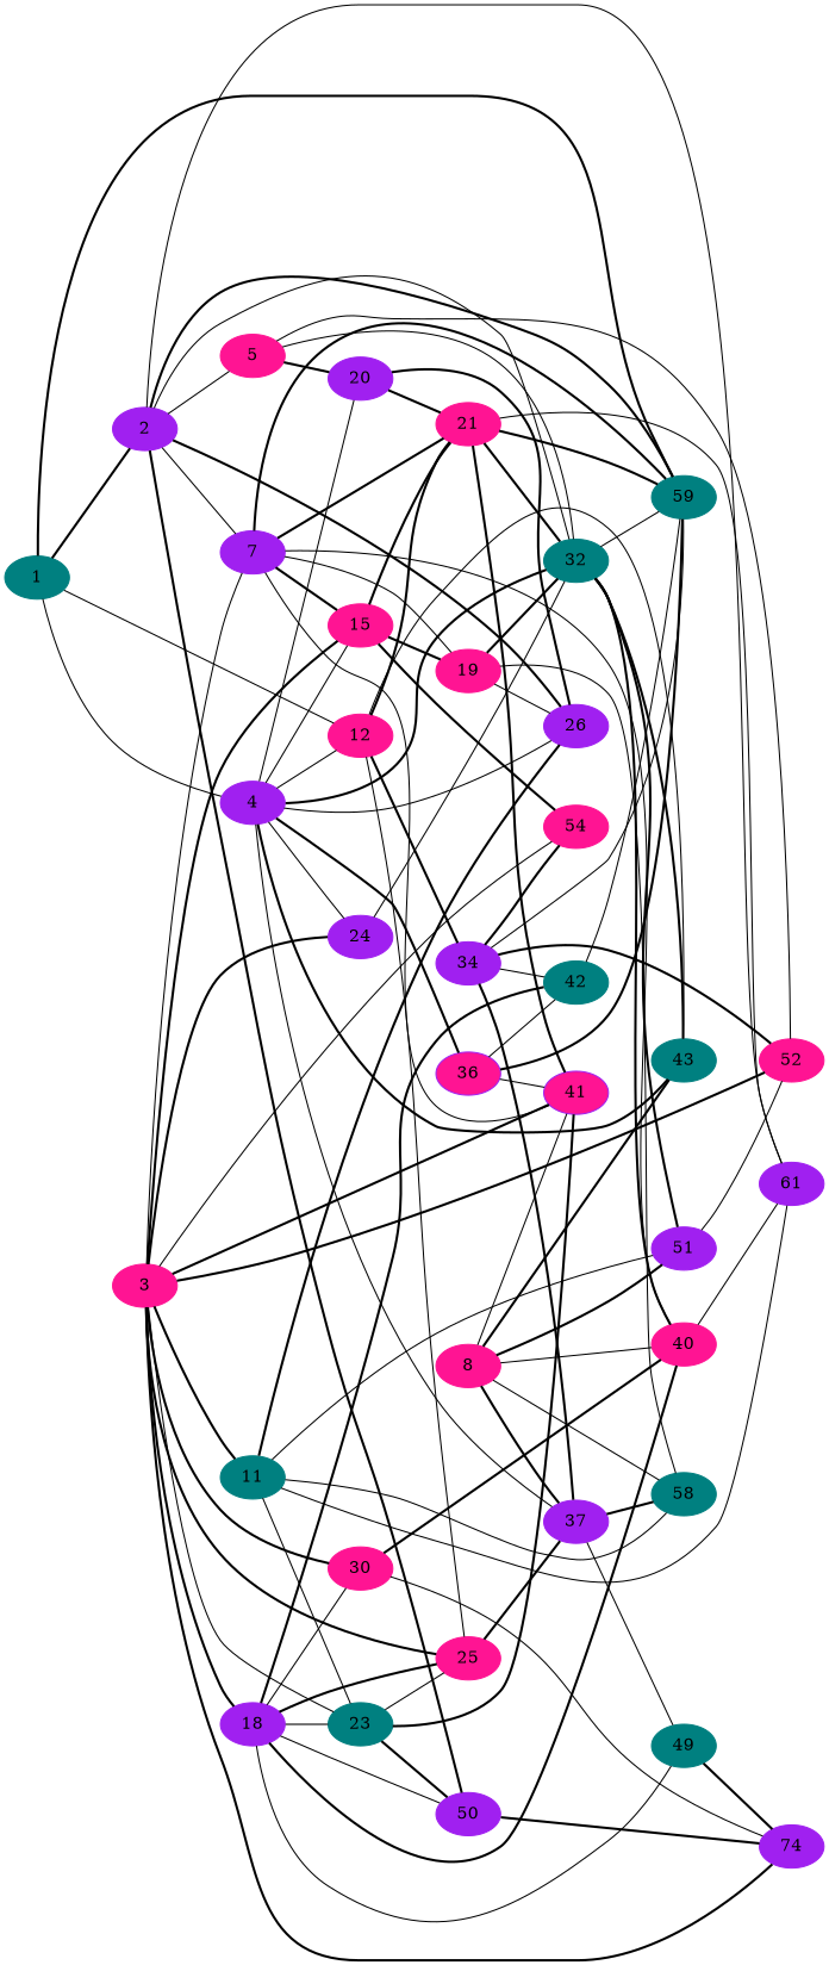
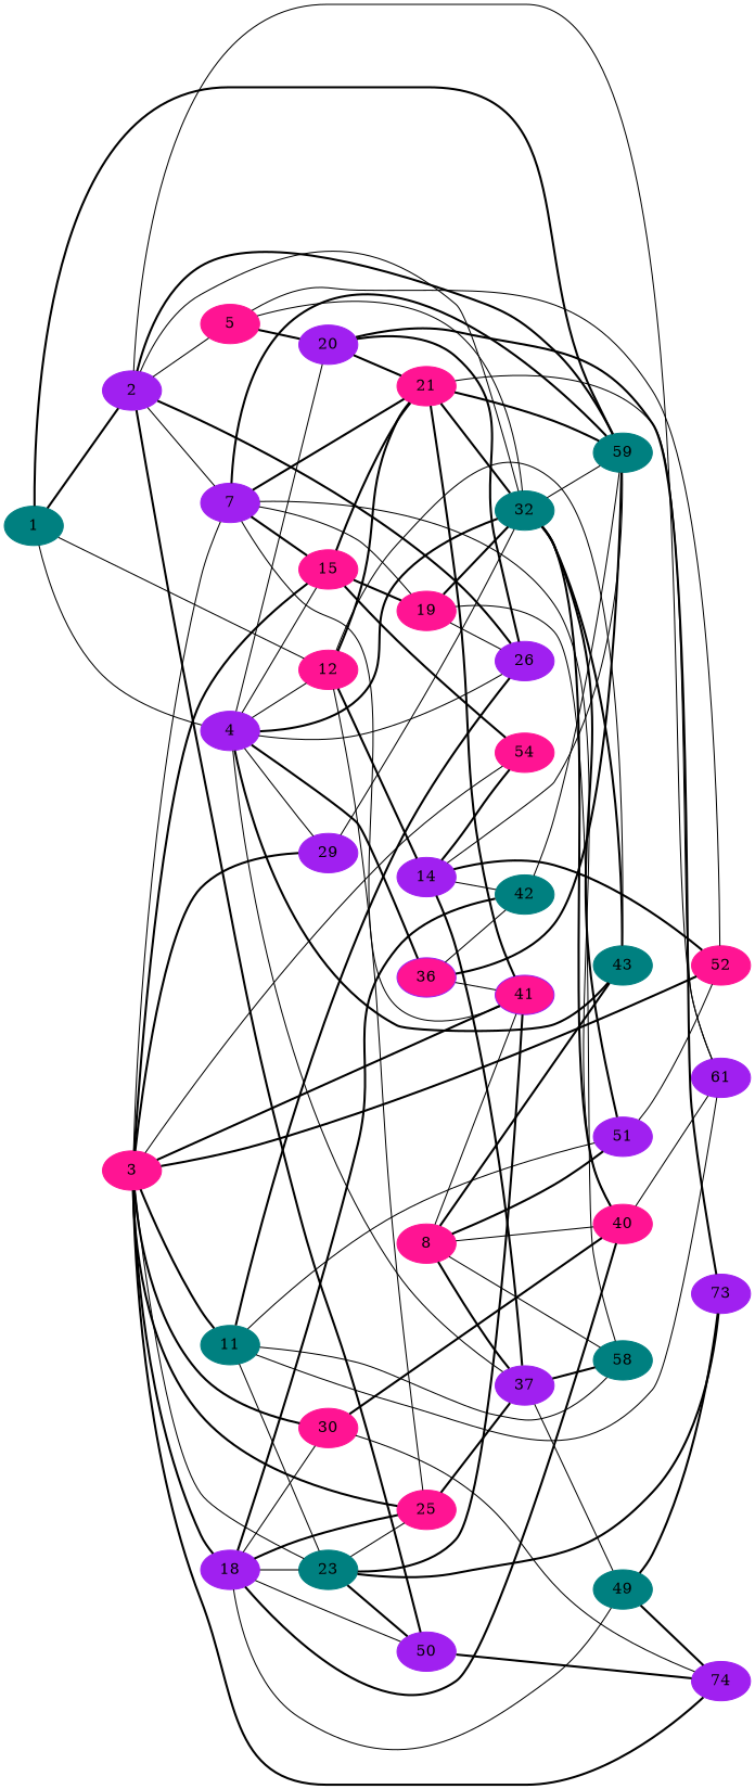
  graph {
    rankdir=LR
    node [color=purple style=filled]
    edge [style=bold]
    2 [super="+69+9"]
    59 [color=teal super="+68+63"]
    5 [color=deeppink]
    7 [super="+17+45"]
    26 [super="+39"]
    32 [color=teal super="+62+70"]
    50
    61
    1 [color=teal]
    4 [super="+13"]
    12 [color=deeppink super="+60"]
    15 [color=deeppink super="+66"]
-   24
+   24 [label=29]
    20 [super="+67"]
    36 [fillcolor=deeppink]
    37 [super="+57"]
    43 [color=teal]
    25 [color=deeppink super="+72"]
    21 [color=deeppink super="+22"]
-   14 [super="+29" label=34]
+   14 [super="+29"]
    52 [color=deeppink]
    41 [fillcolor=deeppink super="+56"]
    19 [color=deeppink]
    40 [color=deeppink super="+47"]
    51
    74
    3 [color=deeppink super="+6+27+10"]
    11 [color=teal super="+33"]
    18 [super="+34"]
    23 [color=teal super="+55+65+35+48"]
    30 [color=deeppink]
    54 [color=deeppink]
    58 [color=teal]
    42 [color=teal]
    49 [color=teal]
+   73
    8 [color=deeppink super="+16"]
    2 -- 59
    2 -- 5 [style=solid]
    2 -- 7 [style=solid]
    2 -- 26
    2 -- 32 [style=solid]
    2 -- 50
    2 -- 61 [style=solid]
    5 -- 32 [style=solid]
    5 -- 20
    5 -- 52 [style=solid]
    7 -- 59
    7 -- 15
    7 -- 21
    7 -- 41 [style=solid]
    7 -- 19 [style=solid]
    7 -- 40 [style=solid]
    32 -- 59 [style=solid]
    32 -- 43
    32 -- 40
    32 -- 51
    50 -- 74
    1 -- 2
    1 -- 59
    1 -- 4 [style=solid]
    1 -- 12 [style=solid]
    4 -- 26 [style=solid]
    4 -- 32
    4 -- 12 [style=solid]
    4 -- 15 [style=solid]
    4 -- 24 [style=solid]
    4 -- 20 [style=solid]
    4 -- 36
    4 -- 37 [style=solid]
    4 -- 43
    12 -- 43 [style=solid]
    12 -- 25 [style=solid]
    12 -- 21
    12 -- 14
    15 -- 21
    15 -- 19
    15 -- 54
    24 -- 32 [style=solid]
    20 -- 26
    20 -- 21
+   20 -- 73 [weight=2]
    36 -- 59
    36 -- 41 [style=solid]
    36 -- 42 [style=solid]
    37 -- 58
    37 -- 49 [style=solid]
    25 -- 37
    21 -- 59
    21 -- 32
    21 -- 61 [style=solid]
    21 -- 41
    14 -- 59 [style=solid]
    14 -- 37
    14 -- 52
    14 -- 54
    14 -- 42 [style=solid]
    19 -- 26 [style=solid]
    19 -- 32
    19 -- 58 [style=solid]
    40 -- 61 [style=solid]
    51 -- 52 [style=solid]
    3 -- 7 [style=solid]
    3 -- 15
    3 -- 24
    3 -- 25
    3 -- 52
    3 -- 41
    3 -- 74
    3 -- 11
    3 -- 18
    3 -- 23 [style=solid]
    3 -- 30
    3 -- 54 [style=solid weight=2]
    11 -- 26
    11 -- 61 [style=solid]
    11 -- 51 [style=solid]
    11 -- 23 [style=solid]
    11 -- 58 [style=solid]
    18 -- 50 [style=solid]
    18 -- 25
    18 -- 40
    18 -- 23 [style=solid weight=3]
    18 -- 30 [style=solid]
    18 -- 42
    18 -- 49 [style=solid]
    23 -- 50
    23 -- 25 [style=solid weight=2]
    23 -- 41
+   23 -- 73
    30 -- 40
    30 -- 74 [style=solid]
    42 -- 59 [style=solid]
    49 -- 74
+   49 -- 73
    8 -- 37
    8 -- 43
    8 -- 41 [style=solid]
    8 -- 40 [style=solid]
    8 -- 51
    8 -- 58 [style=solid]
  }
